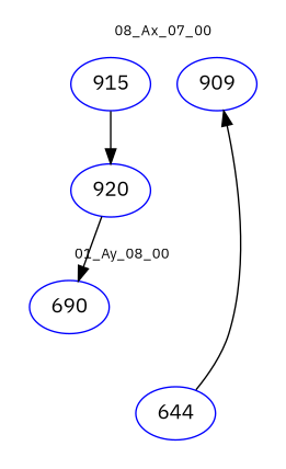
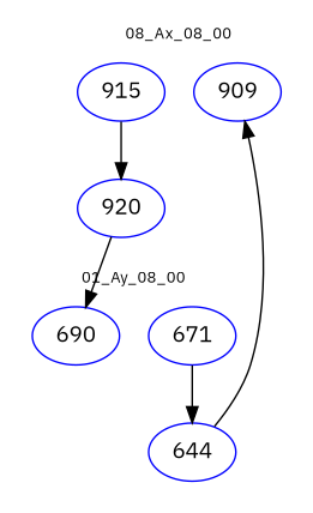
  digraph {
    fontname="IBM Plex Sans"
    node [color=blue fontname="IBM Plex Sans"]
    edge [color=black fontname="IBM Plex Sans"]
    n1 [label=915]
    n2 [label=909]
    n3 [label=920]
+   n4 [label=671]
    n5 [label=644]
    n6 [label=690]
    subgraph cluster_1 {
      color=white
      fontsize=10
-     label="08_Ax_07_00"
+     label="08_Ax_08_00"
      n1
      n2
      n3
    }
    subgraph cluster_2 {
      color=white
      fontsize=10
      label="01_Ay_08_00"
+     n4
      n5
      n6
    }
    n1 -> n3
    n3 -> n6
+   n4 -> n5
    n5 -> n2
  }
